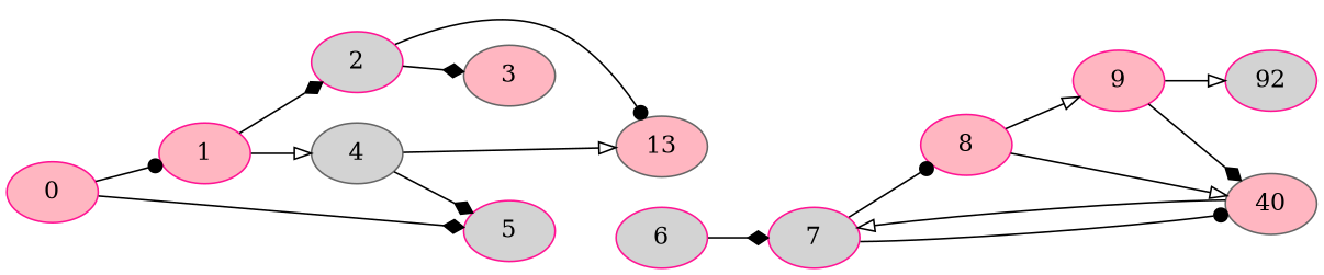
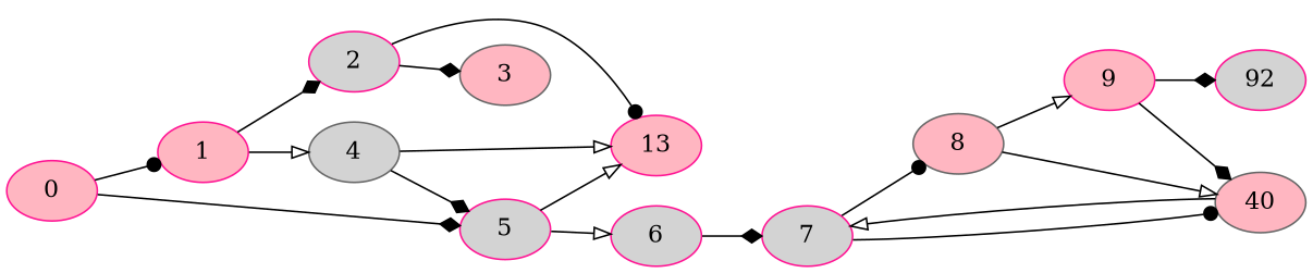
  digraph {
    rankdir=LR
    node [color=deeppink fillcolor=lightpink style=filled]
    edge [arrowhead=onormal]
    0
    1
    5 [fillcolor=lightgrey]
    2 [fillcolor=lightgrey]
    4 [color=gray40 fillcolor=lightgrey]
-   13 [color=gray40]
+   13
    6 [fillcolor=lightgrey]
    3 [color=gray40]
    7 [fillcolor=lightgrey]
-   8
+   8 [color=gray40]
    n11 [color=gray40 label=40]
    9
    n13 [fillcolor=lightgrey label=92]
    0 -> 1 [arrowhead=dot]
    0 -> 5 [arrowhead=diamond]
    1 -> 2 [arrowhead=diamond]
    1 -> 4
+   5 -> 13
+   5 -> 6
    2 -> 13 [arrowhead=dot]
    2 -> 3 [arrowhead=diamond]
    4 -> 5 [arrowhead=diamond]
    4 -> 13
    6 -> 7 [arrowhead=diamond]
    7 -> 8 [arrowhead=dot]
    7 -> n11 [arrowhead=dot]
    8 -> n11
    8 -> 9
    n11 -> 7
    9 -> n11 [arrowhead=diamond]
-   9 -> n13
+   9 -> n13 [arrowhead=diamond]
  }
